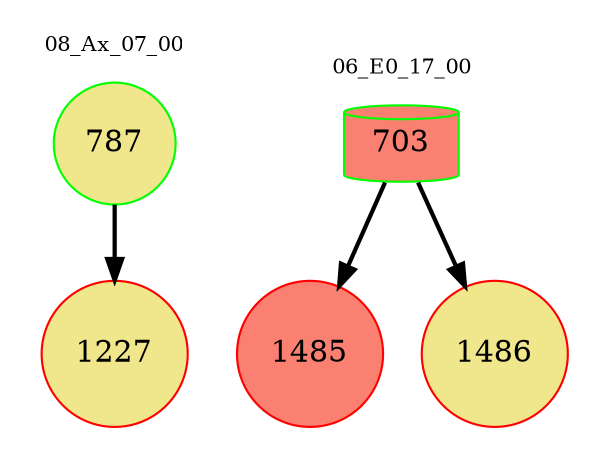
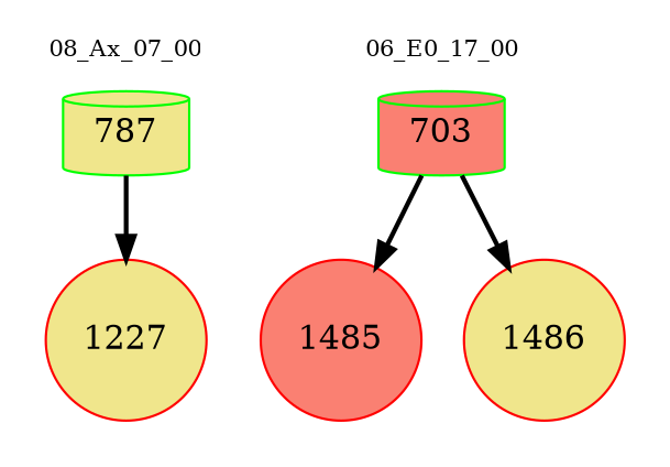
  digraph {
    node [color=red fillcolor=khaki shape=circle style=filled]
    edge [color=black style=bold]
-   n1 [color=green label=787]
+   n1 [color=green label=787 shape=cylinder]
    n2 [label=1227]
    n3 [color=green fillcolor=salmon label=703 shape=cylinder]
    n4 [fillcolor=salmon label=1485]
    n5 [label=1486]
    subgraph cluster_1 {
      color=white
      fontsize=10
      label="08_Ax_07_00"
      n1
      n2
    }
    subgraph cluster_2 {
      color=white
      fontsize=10
      label="06_E0_17_00"
      n3
      n4
      n5
    }
    n1 -> n2
    n3 -> n4
    n3 -> n5
  }
